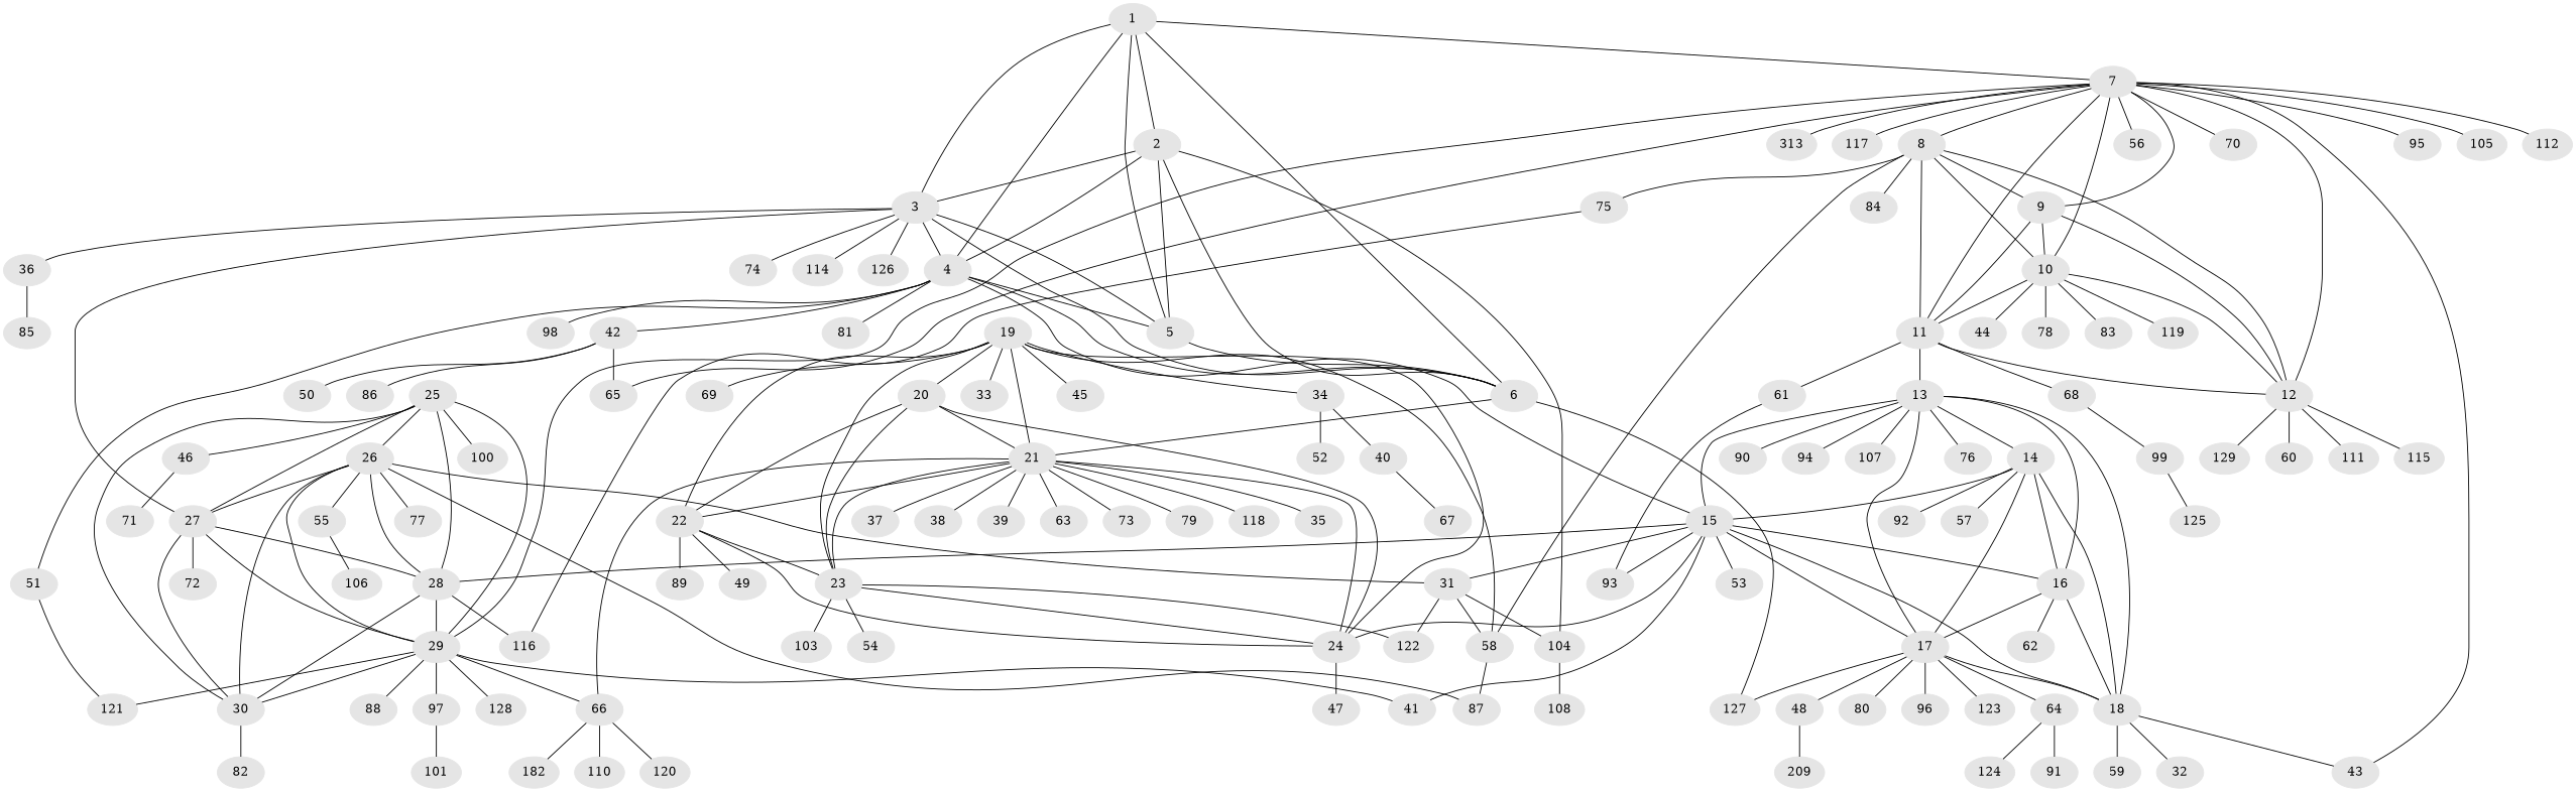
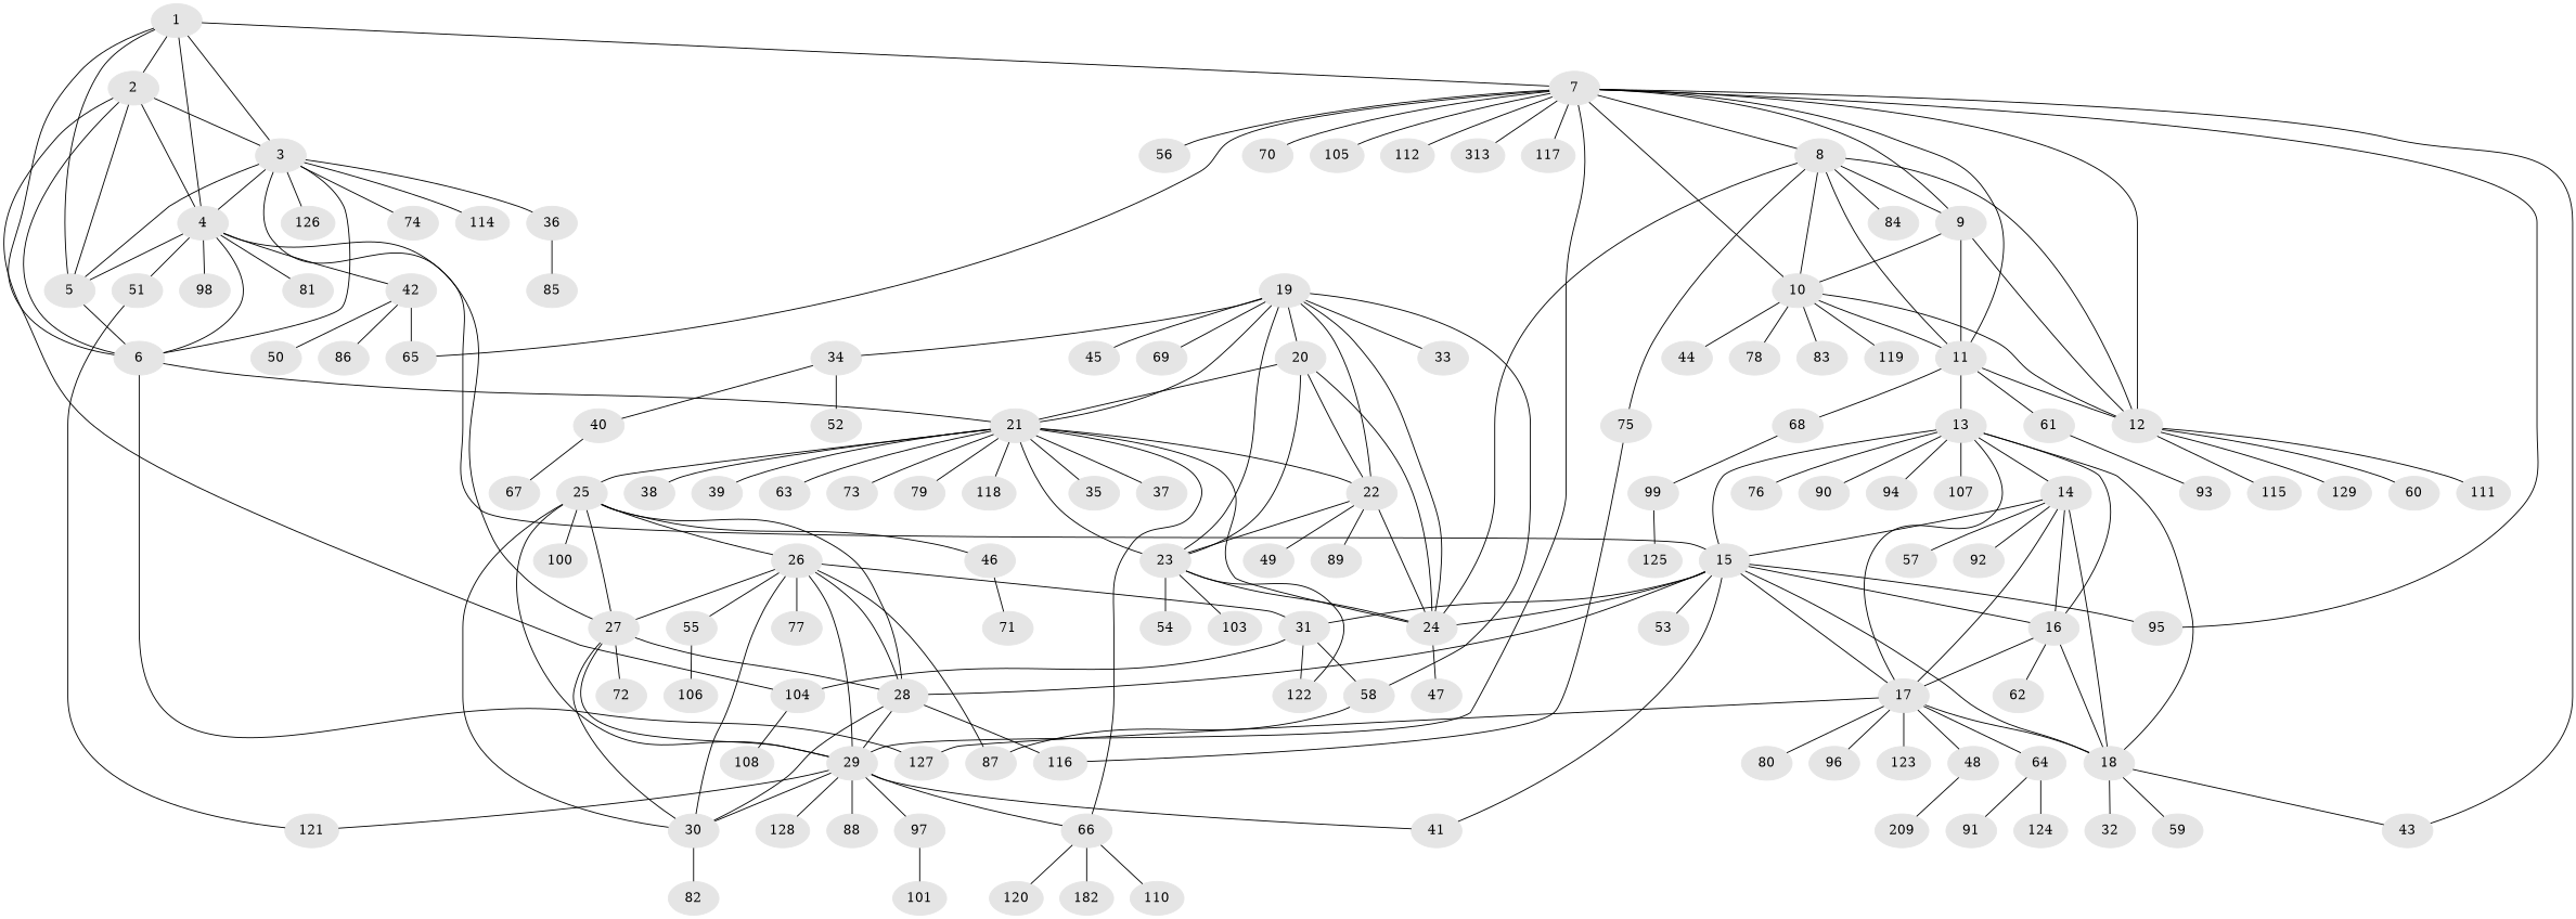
  graph {
    node [color=gray90 style=filled]
    1
    2
    3
    4
    5
    6
    7
    104
    27
    36
    74
    114
    126
    15
    42
    51
    81
    98
    21
    127
    8
    9
    10
    11
    12
    29
    43
    56
    65
    70
    95
    105
    112
    n34 [label=313]
    117
    108
    28
    30
    72
    85
    24
    16
    17
    18
    31
    41
    53
    50
    86
    121
    22
    23
    25
    35
    37
    38
    39
    63
    66
    73
    79
    118
    75
    84
    44
    78
    83
    119
    13
    61
    68
    60
    111
    115
    129
    88
    97
    128
    47
    116
    14
    76
    90
    94
    107
    93
    99
    57
    92
    62
    48
    64
    80
    96
    123
    32
    59
    58
    122
    n100 [label=209]
    91
    124
    19
    20
    33
    34
    45
    69
    49
    89
    54
    103
    40
    52
    87
    26
    46
    100
    n119 [label=182]
    110
    120
    55
    77
    82
    71
    106
    101
    67
    125
    1 -- 2
    1 -- 3
    1 -- 4
    1 -- 5
    1 -- 6
    1 -- 7
    2 -- 3
    2 -- 4
    2 -- 5
    2 -- 6
    2 -- 104
    3 -- 4
    3 -- 5
    3 -- 6
    3 -- 27
    3 -- 36
    3 -- 74
    3 -- 114
    3 -- 126
    4 -- 5
    4 -- 6
    4 -- 15
    4 -- 42
    4 -- 51
    4 -- 81
    4 -- 98
    5 -- 6
    6 -- 21
    6 -- 127
    7 -- 8
    7 -- 9
    7 -- 10
    7 -- 11
    7 -- 12
    7 -- 29
    7 -- 43
    7 -- 56
    7 -- 65
    7 -- 70
    7 -- 95
    7 -- 105
    7 -- 112
    7 -- n34
    7 -- 117
    104 -- 108
    27 -- 29
    27 -- 28
    27 -- 30
    27 -- 72
    36 -- 85
-   15 -- 93
+   15 -- 95
    15 -- 28
    15 -- 24
    15 -- 16
    15 -- 17
    15 -- 18
    15 -- 31
    15 -- 41
    15 -- 53
    42 -- 65
    42 -- 50
    42 -- 86
    51 -- 121
    21 -- 24
    21 -- 22
    21 -- 23
+   21 -- 25
    21 -- 35
    21 -- 37
    21 -- 38
    21 -- 39
    21 -- 63
    21 -- 66
    21 -- 73
    21 -- 79
    21 -- 118
    8 -- 9
    8 -- 10
    8 -- 11
    8 -- 12
-   8 -- 58
+   8 -- 24
    8 -- 75
    8 -- 84
    9 -- 10
    9 -- 11
    9 -- 12
    10 -- 11
    10 -- 12
    10 -- 44
    10 -- 78
    10 -- 83
    10 -- 119
    11 -- 12
    11 -- 13
    11 -- 61
    11 -- 68
    12 -- 60
    12 -- 111
    12 -- 115
    12 -- 129
    29 -- 30
    29 -- 41
    29 -- 121
    29 -- 66
    29 -- 88
    29 -- 97
    29 -- 128
    28 -- 29
    28 -- 30
    28 -- 116
    30 -- 82
    24 -- 47
    16 -- 17
    16 -- 18
    16 -- 62
    17 -- 127
    17 -- 18
    17 -- 48
    17 -- 64
    17 -- 80
    17 -- 96
    17 -- 123
    18 -- 43
    18 -- 32
    18 -- 59
    31 -- 104
    31 -- 58
    31 -- 122
    22 -- 24
    22 -- 23
    22 -- 49
    22 -- 89
    23 -- 24
    23 -- 122
    23 -- 54
    23 -- 103
    25 -- 27
    25 -- 29
    25 -- 28
    25 -- 30
    25 -- 26
    25 -- 46
    25 -- 100
    66 -- n119
    66 -- 110
    66 -- 120
    75 -- 116
    13 -- 15
    13 -- 16
    13 -- 17
    13 -- 18
    13 -- 14
    13 -- 76
    13 -- 90
    13 -- 94
    13 -- 107
    61 -- 93
    68 -- 99
    97 -- 101
    14 -- 15
    14 -- 16
    14 -- 17
    14 -- 18
    14 -- 57
    14 -- 92
    99 -- 125
    48 -- n100
    64 -- 91
    64 -- 124
    58 -- 87
    19 -- 21
    19 -- 24
    19 -- 22
    19 -- 23
    19 -- 58
    19 -- 20
    19 -- 33
    19 -- 34
    19 -- 45
    19 -- 69
    20 -- 21
    20 -- 24
    20 -- 22
    20 -- 23
    34 -- 40
    34 -- 52
    40 -- 67
    26 -- 27
    26 -- 29
    26 -- 28
    26 -- 30
    26 -- 31
    26 -- 87
    26 -- 55
    26 -- 77
    46 -- 71
    55 -- 106
  }
